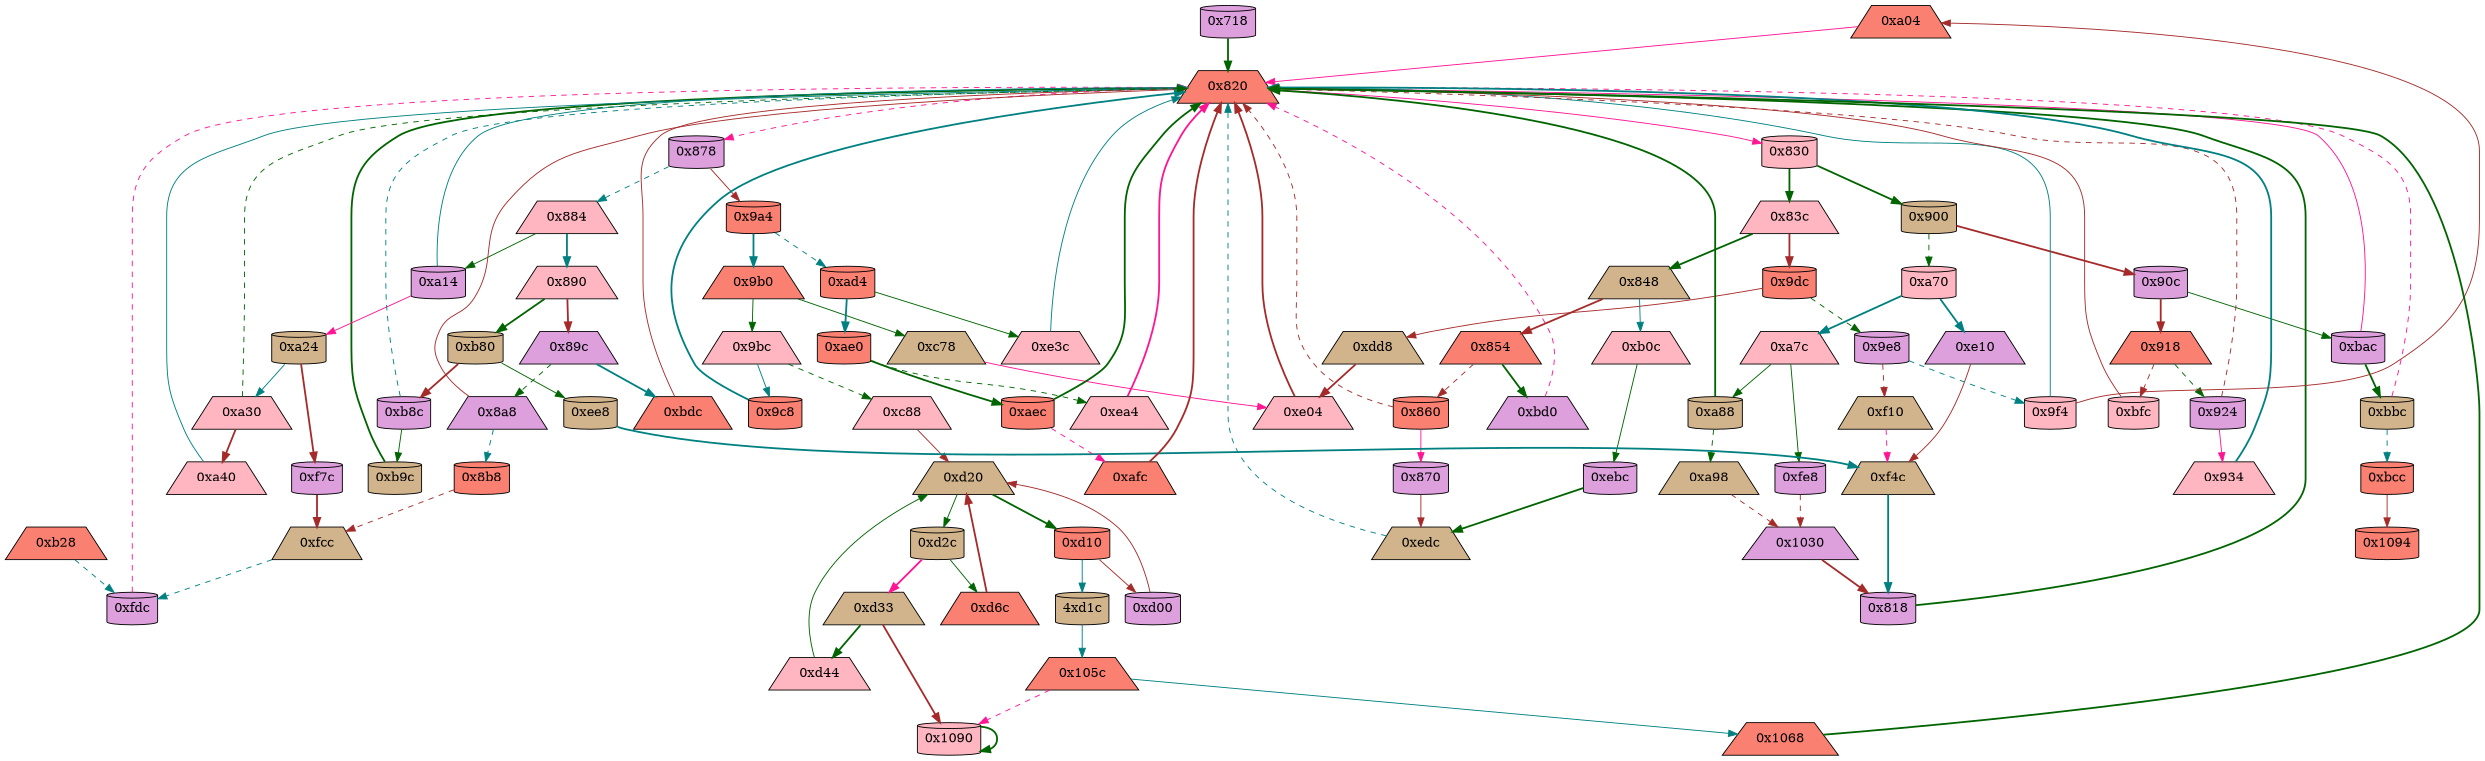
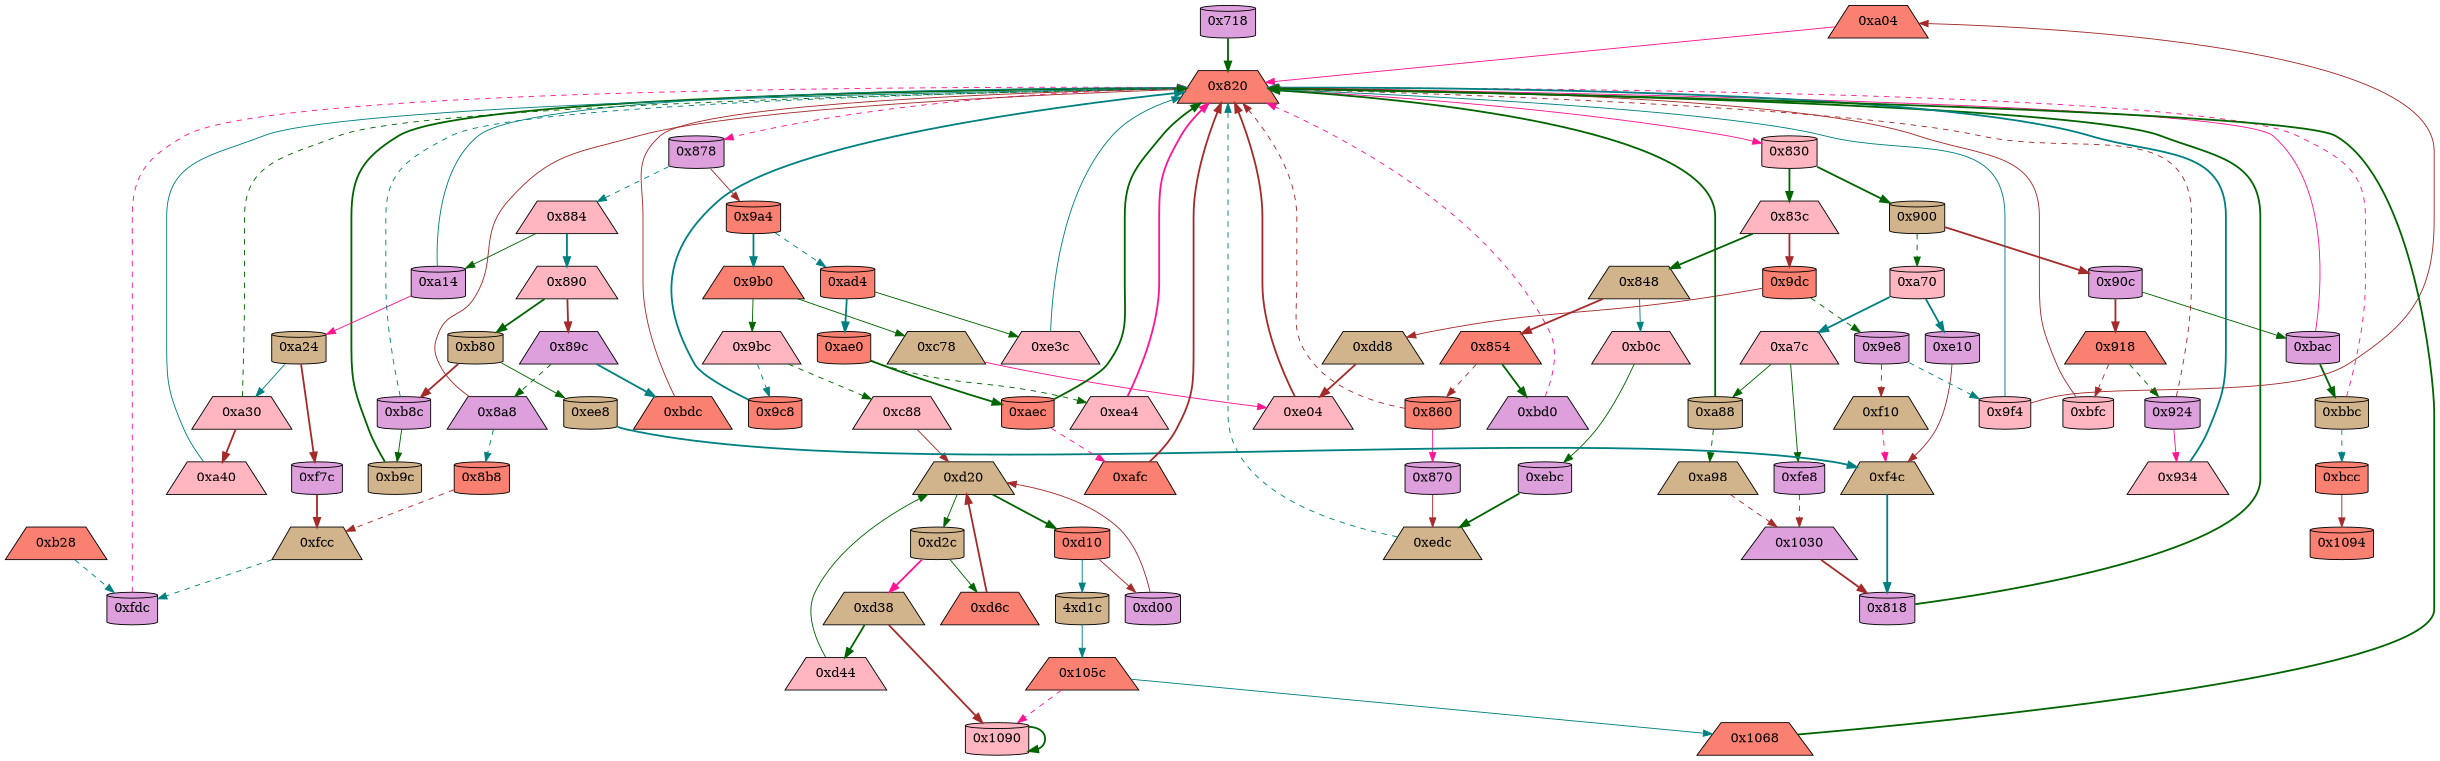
  digraph {
    node [fillcolor=salmon opcode="[u'ldr', u'cmp', u'b']" shape=cylinder style=filled]
    edge [color=darkgreen style=bold]
    "0xa04" [opcode="[u'ldr', u'ldr', u'ldr', u'b']" shape=trapezium]
    "0x820" [opcode="[u'mov', u'ldr', u'cmp', u'b']" shape=trapezium]
    "0x830" [fillcolor=lightpink]
    "0x878" [fillcolor=plum]
    "0x900" [fillcolor=tan]
    "0x83c" [fillcolor=lightpink shape=trapezium]
    "0x884" [fillcolor=lightpink shape=trapezium]
    "0x9a4"
    "0xd6c" [opcode="[u'mov', u'bl', u'ldr', u'ldr', u'ldr', u'ldr', u'add', u'sub', u'sub', u'mul', u'mvn', u'ldr', u'ldr', u'orr', u'mov', u'cmn', u'mov', u'cmp', u'mov', u'mov', u'mov', u'cmn', u'mov', u'mov', u'teq', u'mov', u'b']" shape=trapezium]
    "0xd20" [fillcolor=tan shape=trapezium]
    "0xd2c" [fillcolor=tan]
    "0xd10"
-   "0xd38" [fillcolor=tan shape=trapezium label="0xd33"]
+   "0xd38" [fillcolor=tan shape=trapezium]
    n14 [fillcolor=tan label="4xd1c" opcode="[u'b']"]
    "0xd00" [fillcolor=plum opcode="[u'mov', u'bl', u'mov', u'b']"]
    "0xb9c" [fillcolor=tan opcode="[u'ldr', u'ldr', u'mov', u'b']"]
    "0xa70" [fillcolor=lightpink]
    "0x90c" [fillcolor=plum]
    "0x848" [fillcolor=tan shape=trapezium]
    "0x9dc"
-   "0xe10" [fillcolor=plum opcode="[u'ldr', u'ldr', u'ldr', u'rsb', u'mvn', u'mul', u'mvn', u'ldr', u'ldr', u'ldr', u'b']" shape=trapezium]
+   "0xe10" [fillcolor=plum opcode="[u'ldr', u'ldr', u'ldr', u'rsb', u'mvn', u'mul', u'mvn', u'ldr', u'ldr', u'ldr', u'b']"]
    "0xa7c" [fillcolor=lightpink shape=trapezium]
    "0x918" [shape=trapezium]
    "0xbac" [fillcolor=plum opcode="[u'ldr', u'cmp', u'ldr', u'b']"]
    "0xb0c" [fillcolor=lightpink shape=trapezium]
    "0x854" [shape=trapezium]
    "0x9e8" [fillcolor=plum]
    "0xdd8" [fillcolor=tan opcode="[u'str', u'str', u'ldr', u'ldr', u'ldrb', u'str', u'ldr', u'ldrb', u'str', u'ldr', u'ldr']" shape=trapezium]
    "0x8a8" [fillcolor=plum opcode="[u'ldr', u'cmp', u'mov', u'b']" shape=trapezium]
    "0x8b8" [opcode="[u'ldr', u'ldr', u'ldr', u'ldr', u'mov', u'sub', u'cmp', u'mul', u'mov', u'mov', u'mvn', u'ldr', u'orr', u'cmn', u'mov', u'teq', u'ldr', u'b']"]
    "0xfcc" [fillcolor=tan opcode="[u'mov', u'cmn', u'mov', u'mov']" shape=trapezium]
    "0xfdc" [fillcolor=plum opcode="[u'cmp', u'mov', u'b']"]
    "0xf4c" [fillcolor=tan opcode="[u'orr', u'cmn', u'mov', u'mov', u'cmp', u'mov', u'mov', u'mov', u'cmn', u'mov', u'mov', u'b']" shape=trapezium]
    "0x818" [fillcolor=plum opcode="[u'teq', u'mov']"]
    "0xa40" [fillcolor=lightpink opcode="[u'ldrb', u'ldrb', u'ldr', u'ldr', u'cmp', u'mov', u'mov', u'cmp', u'mov', u'teq', u'mov', u'b']" shape=trapezium]
    "0xb28" [opcode="[u'ldr', u'ldr', u'ldr', u'ldr', u'mov', u'rsb', u'cmp', u'mvn', u'mov', u'mul', u'mov', u'mvn', u'orr', u'cmn', u'mov', u'teq', u'ldr', u'mov', u'cmn', u'mov', u'mov', u'b']" shape=trapezium]
    "0x860" [opcode="[u'ldr', u'cmp', u'mov', u'b']"]
    "0x870" [fillcolor=plum opcode="[u'mov', u'b']"]
    "0xedc" [fillcolor=tan opcode="[u'str', u'ldr', u'b']" shape=trapezium]
    "0xbbc" [fillcolor=tan opcode="[u'ldr', u'cmp', u'mov', u'b']"]
    "0xbcc" [opcode="[u'b']"]
    "0x1094" [opcode="[u'ldr', u'ldr', u'ldr', u'ldr', u'ldr', u'sub', u'sub', u'pop']"]
    "0x89c" [fillcolor=plum shape=trapezium]
    "0xbdc" [opcode="[u'ldrb', u'ldr', u'cmp', u'ldr', u'mov', u'ldr', u'str', u'b']" shape=trapezium]
    "0xc78" [fillcolor=tan opcode="[u'ldrb', u'ldr', u'ldr', u'b']" shape=trapezium]
    "0xe04" [fillcolor=lightpink opcode="[u'cmp', u'mov', u'b']" shape=trapezium]
    "0x890" [fillcolor=lightpink shape=trapezium]
    "0xa14" [fillcolor=plum opcode="[u'ldr', u'cmp', u'mov', u'b']"]
    "0x9b0" [shape=trapezium]
    "0xad4"
    "0xb80" [fillcolor=tan]
    "0xa24" [fillcolor=tan]
    "0x9bc" [fillcolor=lightpink shape=trapezium]
    "0xe3c" [fillcolor=lightpink opcode="[u'ldr', u'ldr', u'ldr', u'ldr', u'ldr', u'add', u'sub', u'sub', u'mul', u'eor', u'and', u'ldr', u'mov', u'mov', u'ldr', u'cmp', u'mov', u'cmp', u'mov', u'mov', u'cmp', u'mov', u'mov', u'teq', u'mov', u'b']" shape=trapezium]
    "0xae0"
    "0xa88" [fillcolor=tan opcode="[u'ldr', u'cmp', u'mov', u'b']"]
    "0xfe8" [fillcolor=plum opcode="[u'sub', u'mov', u'str', u'cmp', u'mov', u'ldr', u'mov', u'strb', u'ldr', u'ldr', u'rsb', u'mvn', u'mul', u'eor', u'and', u'ldr', u'ldr', u'ldr']"]
    "0xa98" [fillcolor=tan opcode="[u'ldr', u'ldr', u'rsb', u'rsb', u'str', u'ldr', u'ldr', u'sub', u'mul', u'eor', u'and', u'ldr', u'ldr', u'ldr', u'b']" shape=trapezium]
    "0x1030" [fillcolor=plum opcode="[u'mov', u'mov', u'cmp', u'mov', u'cmp', u'mov', u'mov', u'cmp', u'mov', u'mov', u'b']" shape=trapezium]
    "0xea4" [fillcolor=lightpink opcode="[u'ldr', u'ldr', u'ldr', u'ldr', u'ldr', u'b']" shape=trapezium]
    "0xd44" [fillcolor=lightpink opcode="[u'ldrb', u'ldrb', u'mov', u'cmp', u'mov', u'cmp', u'mov', u'teq', u'mov', u'b']" shape=trapezium]
    "0x1090" [fillcolor=lightpink opcode="[u'b']"]
    "0x9c8" [opcode="[u'ldr', u'cmp', u'mov', u'ldr', u'b']"]
    "0xc88" [fillcolor=lightpink opcode="[u'str', u'ldr', u'str', u'ldr', u'ldr', u'bl', u'mov', u'ldr', u'ldr', u'ldr', u'sub', u'sub', u'add', u'mul', u'ldr', u'mvn', u'orr', u'cmn', u'mov', u'ldr', u'mov', u'strb', u'mov', u'cmp', u'mov', u'strb', u'ldr', u'ldr', u'ldr', u'b']" shape=trapezium]
    "0xee8" [fillcolor=tan opcode="[u'ldr', u'ldr', u'ldr', u'sub', u'mul', u'mvn', u'ldr', u'ldr', u'ldr', u'b']"]
    "0xb8c" [fillcolor=plum opcode="[u'ldr', u'cmp', u'mov', u'b']"]
    "0xf7c" [fillcolor=plum opcode="[u'ldr', u'ldr', u'str', u'ldr', u'ldr', u'ldr', u'rsb', u'mov', u'mvn', u'mul', u'mov', u'mvn', u'ldr', u'cmp', u'orr', u'mov', u'cmn', u'mov', u'teq', u'ldr']"]
    "0xa30" [fillcolor=lightpink opcode="[u'ldr', u'cmp', u'mov', u'b']" shape=trapezium]
    "0x9f4" [fillcolor=lightpink opcode="[u'ldr', u'cmp', u'mov', u'b']"]
    "0xebc" [fillcolor=plum opcode="[u'ldr', u'ldr', u'ldr', u'mov', u'bl', u'ldr', u'mov', u'mov']"]
    "0xbd0" [fillcolor=plum opcode="[u'ldr', u'ldr', u'b']" shape=trapezium]
    "0x924" [fillcolor=plum opcode="[u'ldr', u'cmp', u'mov', u'b']"]
    "0x934" [fillcolor=lightpink opcode="[u'ldr', u'mov', u'str', u'ldr', u'ldr', u'ldr', u'add', u'sub', u'sub', u'mul', u'mov', u'eor', u'and', u'ldr', u'mov', u'ldr', u'cmp', u'mov', u'teq', u'ldr', u'ldr', u'mov', u'cmp', u'mov', u'mov', u'cmp', u'mov', u'b']" shape=trapezium]
    "0x718" [fillcolor=plum opcode="[u'push', u'add', u'sub', u'mov', u'ldr', u'mov', u'mvn', u'ldr', u'ldr', u'str', u'ldr', u'ldr', u'ldr', u'sub', u'sub', u'add', u'mul', u'mov', u'mvn', u'ldr', u'orr', u'cmn', u'mov', u'mov', u'ldr', u'strb', u'cmp', u'mov', u'strb', u'ldr', u'ldr', u'ldr', u'str', u'ldr', u'str', u'ldr', u'str', u'ldr', u'str', u'ldr', u'str', u'ldr', u'str', u'ldr', u'str', u'ldr', u'ldr', u'str', u'ldr', u'str', u'ldr', u'str', u'ldr', u'str', u'ldr', u'str', u'ldr', u'str', u'ldr', u'add', u'str', u'str', u'str', u'b']"]
    "0x105c" [shape=trapezium]
    "0xbfc" [fillcolor=lightpink opcode="[u'ldr', u'ldr', u'mov', u'cmp', u'mov', u'mov', u'strb', u'ldr', u'ldr', u'ldr', u'add', u'sub', u'sub', u'mul', u'eor', u'and', u'ldr', u'mov', u'mov', u'ldr', u'ldr', u'cmp', u'mov', u'teq', u'ldr', u'mov', u'cmp', u'mov', u'cmp', u'mov', u'b']"]
    "0xf10" [fillcolor=tan opcode="[u'ldr', u'ldr', u'add', u'str', u'ldr', u'ldr', u'ldr', u'add', u'sub', u'sub', u'mul', u'mvn', u'ldr', u'ldr', u'ldr']" shape=trapezium]
    "0x1068" [opcode="[u'ldr', u'ldr', u'mov', u'mov', u'str', u'ldr', u'ldrb', u'strb', u'mov', u'b']" shape=trapezium]
    "0xaec" [opcode="[u'ldr', u'cmp', u'mov', u'b']"]
    "0xafc" [opcode="[u'ldr', u'str', u'ldr', u'b']" shape=trapezium]
    "0xa04" -> "0x820" [color=deeppink style=solid]
    "0x820" -> "0x830" [color=deeppink style=solid]
    "0x820" -> "0x878" [color=deeppink style=dashed]
    "0x830" -> "0x900"
    "0x830" -> "0x83c"
    "0x878" -> "0x884" [color=teal style=dashed]
    "0x878" -> "0x9a4" [color=brown style=solid]
    "0x900" -> "0xa70" [style=dashed]
    "0x900" -> "0x90c" [color=brown]
    "0x83c" -> "0x848"
    "0x83c" -> "0x9dc" [color=brown]
    "0x884" -> "0x890" [color=teal]
    "0x884" -> "0xa14" [style=solid]
    "0x9a4" -> "0x9b0" [color=teal]
    "0x9a4" -> "0xad4" [color=teal style=dashed]
    "0xd6c" -> "0xd20" [color=brown]
    "0xd20" -> "0xd2c" [style=solid]
    "0xd20" -> "0xd10"
    "0xd2c" -> "0xd6c" [style=solid]
    "0xd2c" -> "0xd38" [color=deeppink]
    "0xd10" -> n14 [color=teal style=solid]
    "0xd10" -> "0xd00" [color=brown style=solid]
    "0xd38" -> "0xd44"
    "0xd38" -> "0x1090" [color=brown]
    n14 -> "0x105c" [color=teal style=solid]
    "0xd00" -> "0xd20" [color=brown style=solid]
    "0xb9c" -> "0x820"
    "0xa70" -> "0xe10" [color=teal]
    "0xa70" -> "0xa7c" [color=teal]
    "0x90c" -> "0x918" [color=brown]
    "0x90c" -> "0xbac" [style=solid]
    "0x848" -> "0xb0c" [color=teal style=solid]
    "0x848" -> "0x854" [color=brown]
    "0x9dc" -> "0x9e8" [style=dashed]
    "0x9dc" -> "0xdd8" [color=brown style=solid]
    "0xe10" -> "0xf4c" [color=brown style=solid]
    "0xa7c" -> "0xa88" [style=solid]
    "0xa7c" -> "0xfe8" [style=solid]
    "0x918" -> "0x924" [style=dashed]
    "0x918" -> "0xbfc" [color=brown style=dashed]
    "0xbac" -> "0x820" [color=deeppink style=solid]
    "0xbac" -> "0xbbc"
    "0xb0c" -> "0xebc" [style=solid]
    "0x854" -> "0x860" [color=brown style=dashed]
    "0x854" -> "0xbd0"
    "0x9e8" -> "0x9f4" [color=teal style=dashed]
    "0x9e8" -> "0xf10" [color=brown style=dashed]
    "0xdd8" -> "0xe04" [color=brown]
    "0x8a8" -> "0x820" [color=brown style=solid]
    "0x8a8" -> "0x8b8" [color=teal style=dashed]
    "0x8b8" -> "0xfcc" [color=brown style=dashed]
    "0xfcc" -> "0xfdc" [color=teal style=dashed]
    "0xfdc" -> "0x820" [color=deeppink style=dashed]
    "0xf4c" -> "0x818" [color=teal]
    "0x818" -> "0x820"
    "0xa40" -> "0x820" [color=teal style=solid]
    "0xb28" -> "0xfdc" [color=teal style=dashed]
    "0x860" -> "0x820" [color=brown style=dashed]
    "0x860" -> "0x870" [color=deeppink style=solid]
    "0x870" -> "0xedc" [color=brown style=solid]
    "0xedc" -> "0x820" [color=teal style=dashed]
    "0xbbc" -> "0x820" [color=deeppink style=dashed]
    "0xbbc" -> "0xbcc" [color=teal style=dashed]
    "0xbcc" -> "0x1094" [color=brown style=solid]
    "0x89c" -> "0x8a8" [style=dashed]
    "0x89c" -> "0xbdc" [color=teal]
    "0xbdc" -> "0x820" [color=brown style=solid]
    "0xc78" -> "0xe04" [color=deeppink style=solid]
    "0xe04" -> "0x820" [color=brown]
    "0x890" -> "0x89c" [color=brown]
    "0x890" -> "0xb80"
    "0xa14" -> "0x820" [color=teal style=solid]
    "0xa14" -> "0xa24" [color=deeppink style=solid]
    "0x9b0" -> "0xc78" [style=solid]
    "0x9b0" -> "0x9bc" [style=solid]
    "0xad4" -> "0xe3c" [style=solid]
    "0xad4" -> "0xae0" [color=teal]
    "0xb80" -> "0xee8" [style=solid]
    "0xb80" -> "0xb8c" [color=brown]
    "0xa24" -> "0xf7c" [color=brown]
    "0xa24" -> "0xa30" [color=teal style=solid]
-   "0x9bc" -> "0x9c8" [color=teal style=solid]
+   "0x9bc" -> "0x9c8" [color=teal style=dashed]
    "0x9bc" -> "0xc88" [style=dashed]
    "0xe3c" -> "0x820" [color=teal style=solid]
    "0xae0" -> "0xea4" [style=dashed]
    "0xae0" -> "0xaec"
    "0xa88" -> "0x820"
    "0xa88" -> "0xa98" [style=dashed]
    "0xfe8" -> "0x1030" [color=brown style=dashed]
    "0xa98" -> "0x1030" [color=brown style=dashed]
    "0x1030" -> "0x818" [color=brown]
    "0xea4" -> "0x820" [color=deeppink]
    "0xd44" -> "0xd20" [style=solid]
    "0x1090" -> "0x1090"
    "0x9c8" -> "0x820" [color=teal]
    "0xc88" -> "0xd20" [color=brown style=solid]
    "0xee8" -> "0xf4c" [color=teal]
    "0xb8c" -> "0x820" [color=teal style=dashed]
    "0xb8c" -> "0xb9c" [style=solid]
    "0xf7c" -> "0xfcc" [color=brown]
    "0xa30" -> "0x820" [style=dashed]
    "0xa30" -> "0xa40" [color=brown]
    "0x9f4" -> "0xa04" [color=brown style=solid]
    "0x9f4" -> "0x820" [color=teal style=solid]
    "0xebc" -> "0xedc"
    "0xbd0" -> "0x820" [color=deeppink style=dashed]
    "0x924" -> "0x820" [color=brown style=dashed]
    "0x924" -> "0x934" [color=deeppink style=solid]
    "0x934" -> "0x820" [color=teal]
    "0x718" -> "0x820"
    "0x105c" -> "0x1090" [color=deeppink style=dashed]
    "0x105c" -> "0x1068" [color=teal style=solid]
    "0xbfc" -> "0x820" [color=brown style=solid]
    "0xf10" -> "0xf4c" [color=deeppink style=dashed]
    "0x1068" -> "0x820"
    "0xaec" -> "0x820"
    "0xaec" -> "0xafc" [color=deeppink style=dashed]
    "0xafc" -> "0x820" [color=brown]
  }
